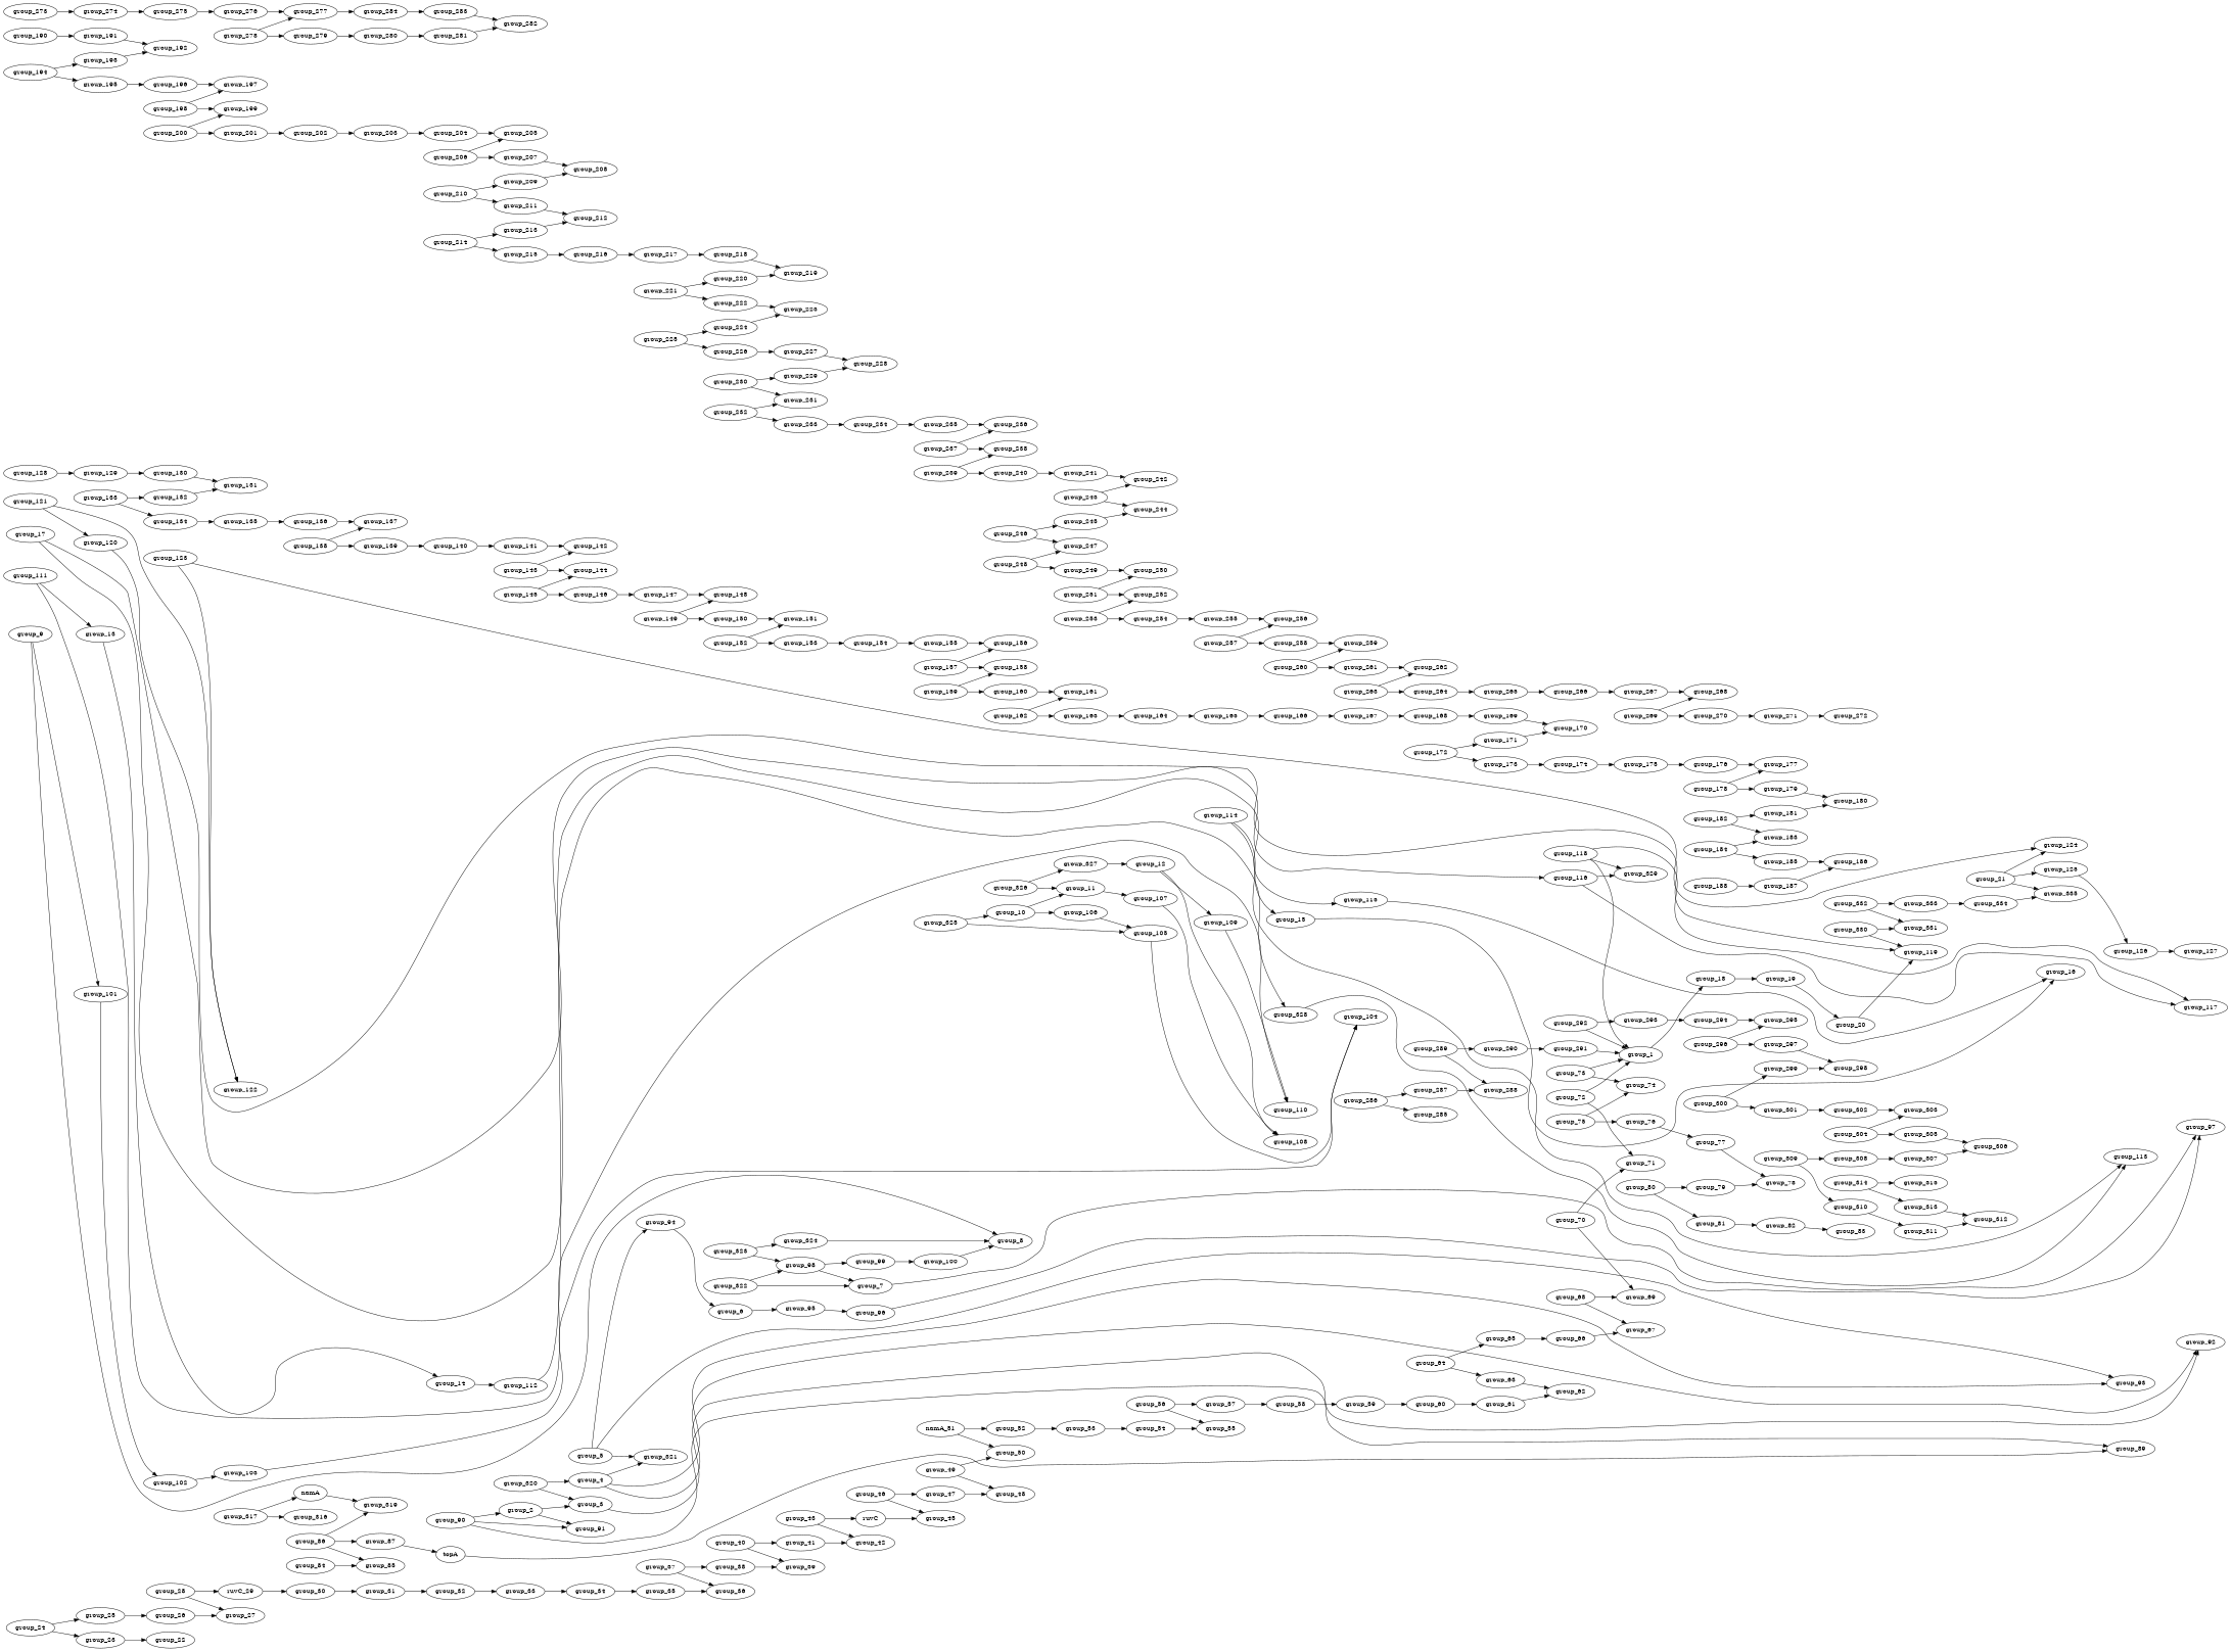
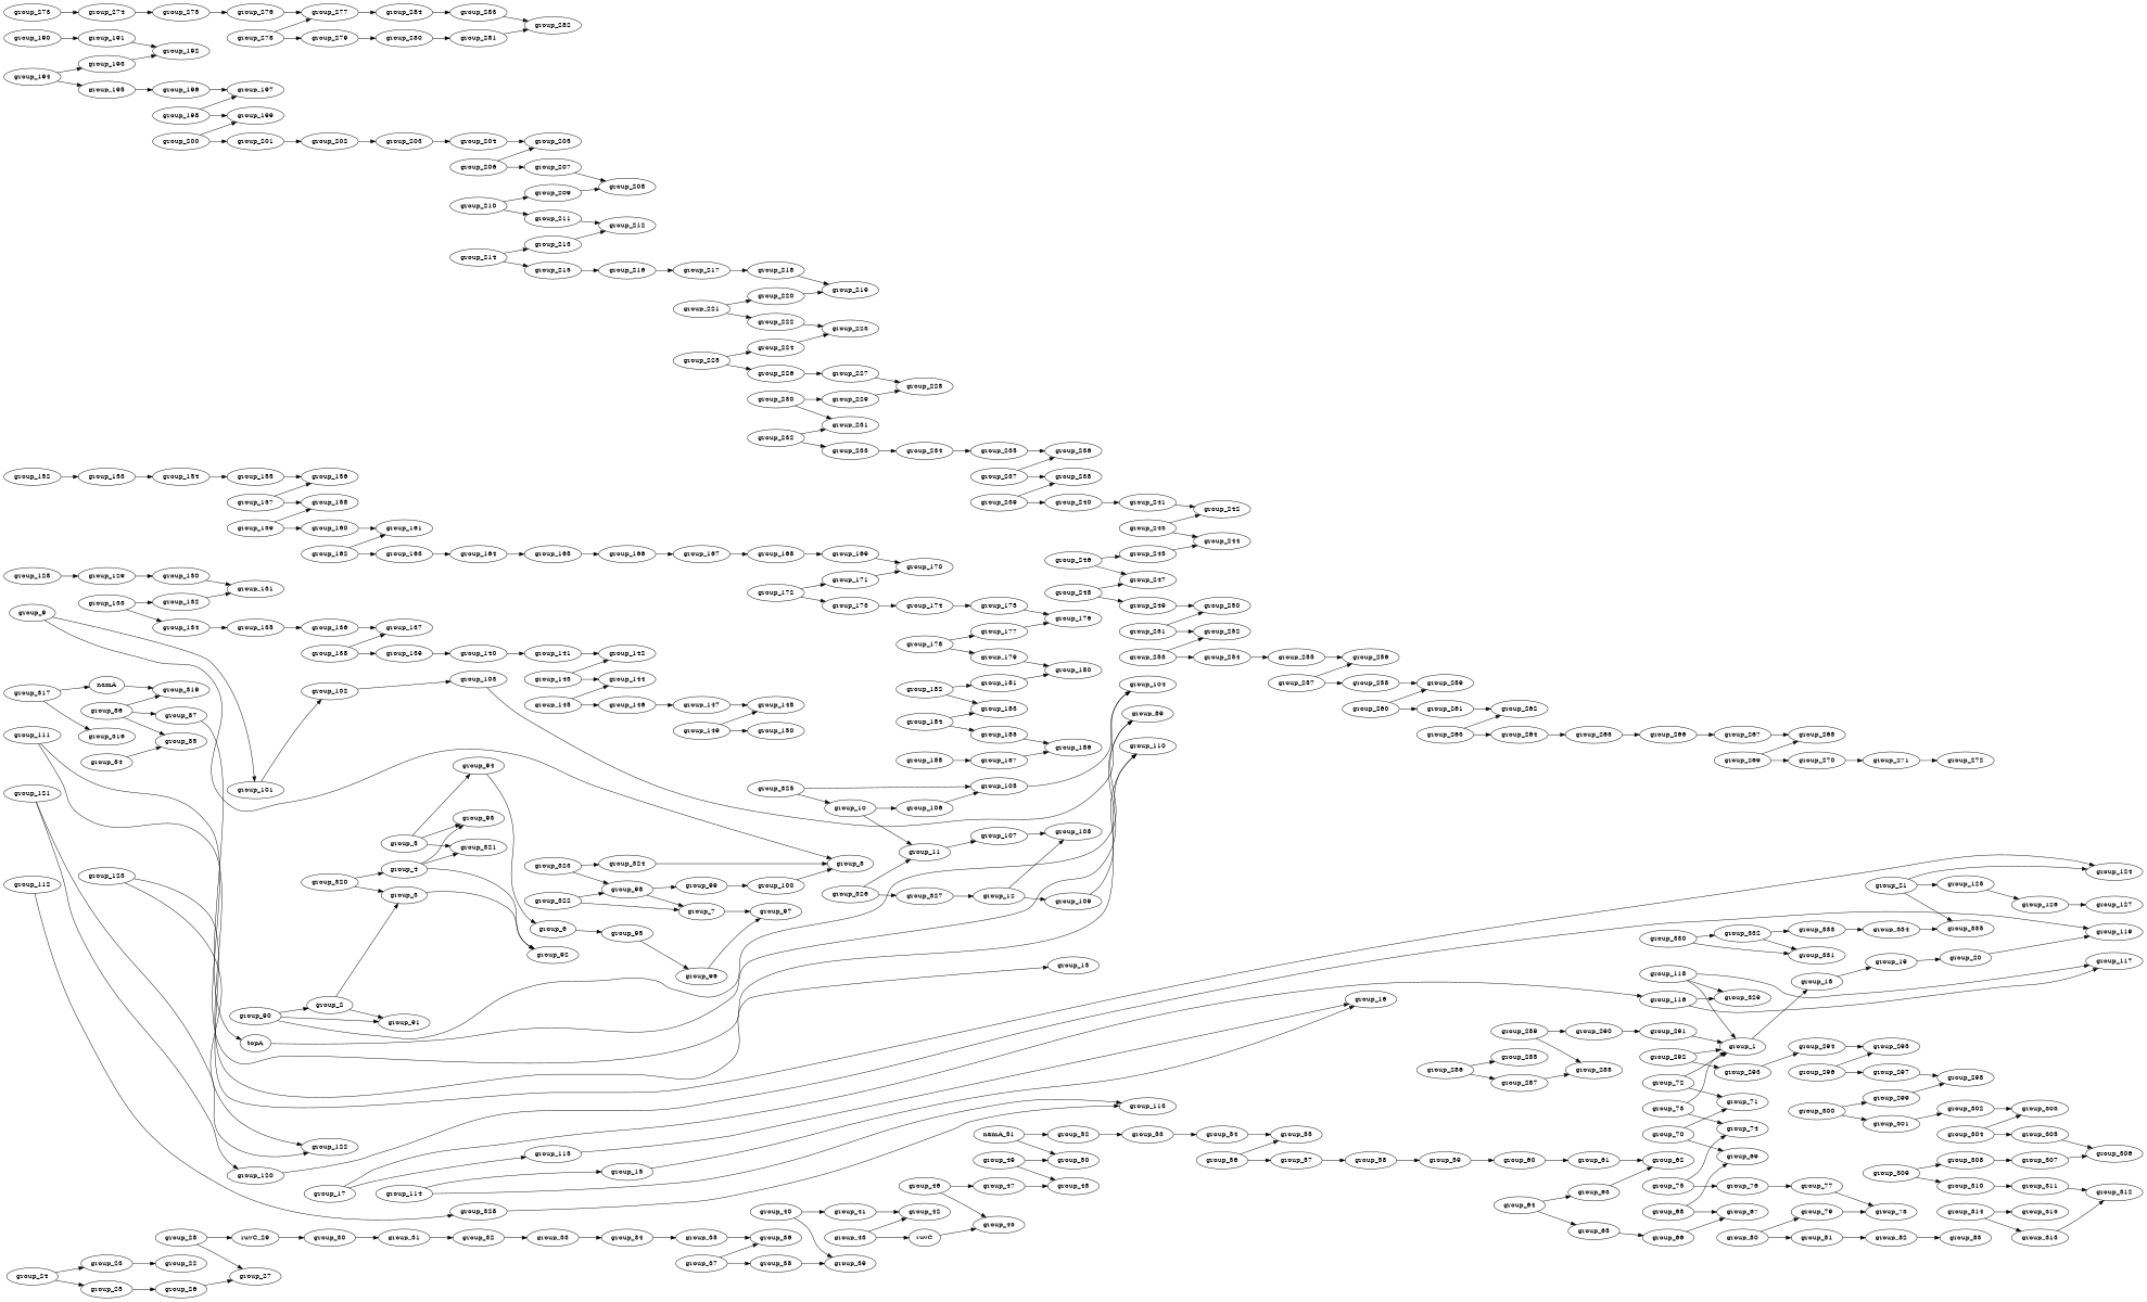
  digraph {
    rankdir=LR
    edge [weight=3]
    group_1
    group_18
    group_19
    group_10
    group_106
    group_11
    group_105
    group_107
    group_100
    group_8
    group_101
    group_102
    group_103
    group_104
    group_108
    group_109
    group_110
    group_111
    group_13
-   group_14
    group_112
    group_328
    group_113
    group_114
    group_15
    group_16
    group_115
    group_116
    group_117
    group_329
    group_118
    group_12
    group_120
    group_119
    group_121
    group_122
    group_123
    group_124
    group_125
    group_126
    group_127
    group_128
    group_129
    group_130
    group_131
    group_132
    group_133
    group_134
    group_135
    group_136
    group_137
    group_138
    group_139
    group_140
    group_141
    group_142
    group_143
    group_144
    group_145
    group_146
    group_147
    group_148
    group_149
    group_150
-   group_151
    group_152
    group_153
    group_154
    group_155
    group_156
    group_157
    group_158
    group_159
    group_160
    group_161
    group_162
    group_163
    group_164
    group_165
    group_166
    group_167
    group_168
    group_169
    group_170
    group_17
    group_171
    group_172
    group_173
    group_174
    group_175
    group_176
    group_177
    group_178
    group_179
    group_180
    group_20
    group_181
    group_182
    group_183
    group_184
    group_185
    group_186
    group_187
    group_188
    group_190
    group_191
    group_192
    group_193
    group_194
    group_195
    group_196
    group_197
    group_198
    group_199
    group_2
    group_3
    group_91
    group_92
    group_200
    group_201
    group_202
    group_203
    group_204
    group_205
    group_206
    group_207
    group_208
    group_209
    group_21
    group_335
    group_210
    group_211
    group_212
    group_213
    group_214
    group_215
    group_216
    group_217
    group_218
    group_219
    group_220
    group_221
    group_222
    group_223
    group_224
    group_225
    group_226
    group_227
    group_228
    group_229
    group_23
    group_22
    group_230
    group_231
    group_232
    group_233
    group_234
    group_235
    group_236
    group_237
    group_238
    group_239
    group_240
    group_241
    group_24
    group_25
    group_26
    group_242
    group_243
    group_244
    group_245
    group_246
    group_247
    group_248
    group_249
    group_250
    group_27
    group_251
    group_252
    group_253
    group_254
    group_255
    group_256
    group_257
    group_258
    group_259
    group_260
    group_261
    group_262
    group_263
    group_264
    group_265
    group_266
    group_267
    group_268
    group_269
    group_270
    group_271
    group_272
    group_273
    group_274
    group_275
    group_276
    group_277
    group_284
    group_278
    group_279
    group_280
    group_281
    group_28
    n211 [label=ruvC_29]
    group_30
    group_282
    group_283
    group_286
    group_285
    group_287
    group_288
    group_289
    group_290
    group_291
    group_31
    group_292
    group_293
    group_294
    group_295
    group_296
    group_297
    group_298
    group_299
    group_32
    group_300
    group_301
    group_302
    group_303
    group_304
    group_305
    group_306
    group_307
    group_308
    group_309
    group_310
    group_311
    group_33
    group_312
    group_313
    group_314
    group_315
    group_317
    group_316
    namA
    group_319
    group_34
    group_320
    group_4
    group_321
    group_93
    group_322
    group_7
    group_98
    group_97
    group_99
    group_323
    group_324
    group_325
    group_326
    group_327
    group_35
    group_330
    group_331
    group_332
    group_333
    group_334
    group_36
    group_37
    group_38
    group_39
    group_40
    group_41
    group_42
    group_43
    ruvC
    group_45
    group_46
    group_47
    group_48
    group_49
    group_50
    group_5
    group_94
    group_6
    n292 [label=namA_51]
    group_52
    group_53
    group_54
    group_55
    group_56
    group_57
    group_58
    group_59
    group_60
    group_61
    group_95
    group_96
    group_62
    group_63
    group_64
    group_65
    group_66
    group_67
    group_68
    group_69
    group_70
    group_71
    group_72
    group_73
    group_74
    group_75
    group_76
    group_77
    group_78
    group_79
    group_80
    group_81
    group_82
    group_83
    group_84
    group_85
    group_86
    group_87
    topA
    group_89
    group_9
    group_90
    group_1 -> group_18 [weight=0.333333333333333]
    group_18 -> group_19 [weight=0.333333333333333]
    group_19 -> group_20 [weight=0.333333333333333]
    group_10 -> group_106 [weight=0.5]
    group_10 -> group_11 [weight=0.333333333333333]
    group_106 -> group_105 [weight=0.5]
    group_11 -> group_107 [weight=0.5]
    group_105 -> group_104 [weight=0.333333333333333]
    group_107 -> group_108 [weight=0.5]
    group_100 -> group_8 [weight=0.5]
    group_101 -> group_102 [weight=0.333333333333333]
    group_102 -> group_103 [weight=0.333333333333333]
    group_103 -> group_104 [weight=0.333333333333333]
    group_109 -> group_110 [weight=0.333333333333333]
    group_111 -> group_110 [weight=0.333333333333333]
    group_111 -> group_13 [weight=0.333333333333333]
-   group_13 -> group_14 [weight=0.333333333333333]
-   group_14 -> group_112 [weight=0.333333333333333]
    group_112 -> group_328 [weight=0.333333333333333]
    group_328 -> group_113 [weight=0.333333333333333]
    group_114 -> group_113 [weight=0.333333333333333]
    group_114 -> group_15 [weight=0.333333333333333]
    group_15 -> group_16 [weight=0.333333333333333]
    group_115 -> group_16 [weight=0.333333333333333]
    group_116 -> group_117 [weight=0.5]
    group_116 -> group_329 [weight=1]
    group_118 -> group_1 [weight=0.333333333333333]
    group_118 -> group_117 [weight=0.5]
    group_118 -> group_329 [weight=1]
    group_12 -> group_108 [weight=0.5]
    group_12 -> group_109 [weight=0.333333333333333]
    group_120 -> group_119 [weight=0.5]
    group_121 -> group_120 [weight=0.5]
    group_121 -> group_122 [weight=0.5]
    group_123 -> group_122 [weight=0.5]
    group_123 -> group_124 [weight=0.5]
    group_125 -> group_126 [weight=0.5]
    group_126 -> group_127 [weight=1]
    group_128 -> group_129
    group_129 -> group_130
    group_130 -> group_131
    group_132 -> group_131
    group_133 -> group_132
    group_133 -> group_134
    group_134 -> group_135
    group_135 -> group_136
    group_136 -> group_137
    group_138 -> group_137
    group_138 -> group_139
    group_139 -> group_140
    group_140 -> group_141
    group_141 -> group_142
    group_143 -> group_142
    group_143 -> group_144
    group_145 -> group_144
    group_145 -> group_146
    group_146 -> group_147
    group_147 -> group_148
    group_149 -> group_148
    group_149 -> group_150
-   group_150 -> group_151
-   group_152 -> group_151
    group_152 -> group_153
    group_153 -> group_154
    group_154 -> group_155
    group_155 -> group_156
    group_157 -> group_156
    group_157 -> group_158
    group_159 -> group_158
    group_159 -> group_160
    group_160 -> group_161
    group_162 -> group_161
    group_162 -> group_163
    group_163 -> group_164
    group_164 -> group_165
    group_165 -> group_166
    group_166 -> group_167
    group_167 -> group_168
    group_168 -> group_169
    group_169 -> group_170
    group_17 -> group_115 [weight=0.333333333333333]
    group_17 -> group_116 [weight=0.333333333333333]
    group_171 -> group_170
    group_172 -> group_171
    group_172 -> group_173
    group_173 -> group_174
    group_174 -> group_175
    group_175 -> group_176
-   group_176 -> group_177
+   group_177 -> group_176
    group_178 -> group_177
    group_178 -> group_179
    group_179 -> group_180
    group_20 -> group_119 [weight=0.333333333333333]
    group_181 -> group_180
    group_182 -> group_181
    group_182 -> group_183
    group_184 -> group_183
    group_184 -> group_185
    group_185 -> group_186
    group_187 -> group_186
    group_188 -> group_187
    group_190 -> group_191
    group_191 -> group_192
    group_193 -> group_192
    group_194 -> group_193
    group_194 -> group_195
    group_195 -> group_196
    group_196 -> group_197
    group_198 -> group_197
    group_198 -> group_199
    group_2 -> group_3 [weight=0.5]
    group_2 -> group_91 [weight=1]
    group_3 -> group_92 [weight=0.5]
    group_200 -> group_199
    group_200 -> group_201
    group_201 -> group_202
    group_202 -> group_203
    group_203 -> group_204
    group_204 -> group_205
    group_206 -> group_205
    group_206 -> group_207
    group_207 -> group_208
    group_209 -> group_208
    group_21 -> group_124 [weight=0.5]
    group_21 -> group_125 [weight=0.5]
    group_21 -> group_335 [weight=1]
    group_210 -> group_209
    group_210 -> group_211
    group_211 -> group_212
    group_213 -> group_212
    group_214 -> group_213
    group_214 -> group_215
    group_215 -> group_216
    group_216 -> group_217
    group_217 -> group_218
    group_218 -> group_219
    group_220 -> group_219
    group_221 -> group_220
    group_221 -> group_222
    group_222 -> group_223
    group_224 -> group_223
    group_225 -> group_224
    group_225 -> group_226
    group_226 -> group_227
    group_227 -> group_228
    group_229 -> group_228
    group_23 -> group_22
    group_230 -> group_229
    group_230 -> group_231
    group_232 -> group_231
    group_232 -> group_233
    group_233 -> group_234
    group_234 -> group_235
    group_235 -> group_236
    group_237 -> group_236
    group_237 -> group_238
    group_239 -> group_238
    group_239 -> group_240
    group_240 -> group_241
    group_241 -> group_242
    group_24 -> group_23
    group_24 -> group_25
    group_25 -> group_26
    group_26 -> group_27
    group_243 -> group_242
    group_243 -> group_244
    group_245 -> group_244
    group_246 -> group_245
    group_246 -> group_247
    group_248 -> group_247
    group_248 -> group_249
    group_249 -> group_250
    group_251 -> group_250
    group_251 -> group_252
    group_253 -> group_252
    group_253 -> group_254
    group_254 -> group_255
    group_255 -> group_256
    group_257 -> group_256
    group_257 -> group_258
    group_258 -> group_259
    group_260 -> group_259
    group_260 -> group_261
    group_261 -> group_262
    group_263 -> group_262
    group_263 -> group_264
    group_264 -> group_265
    group_265 -> group_266
    group_266 -> group_267
    group_267 -> group_268
    group_269 -> group_268
    group_269 -> group_270
    group_270 -> group_271
    group_271 -> group_272
    group_273 -> group_274
    group_274 -> group_275
    group_275 -> group_276
    group_276 -> group_277
    group_277 -> group_284
    group_284 -> group_283
    group_278 -> group_277
    group_278 -> group_279
    group_279 -> group_280
    group_280 -> group_281
    group_281 -> group_282
    group_28 -> group_27
    group_28 -> n211
    n211 -> group_30
    group_30 -> group_31
    group_283 -> group_282
    group_286 -> group_285
    group_286 -> group_287
    group_287 -> group_288
    group_289 -> group_288
    group_289 -> group_290
    group_290 -> group_291
    group_291 -> group_1
    group_31 -> group_32
    group_292 -> group_1
    group_292 -> group_293
    group_293 -> group_294
    group_294 -> group_295
    group_296 -> group_295
    group_296 -> group_297
    group_297 -> group_298
    group_299 -> group_298
    group_32 -> group_33
    group_300 -> group_299
    group_300 -> group_301
    group_301 -> group_302
    group_302 -> group_303
    group_304 -> group_303
    group_304 -> group_305
    group_305 -> group_306
    group_307 -> group_306
    group_308 -> group_307
    group_309 -> group_308
    group_309 -> group_310
    group_310 -> group_311
    group_311 -> group_312
    group_33 -> group_34
    group_313 -> group_312
    group_314 -> group_313
    group_314 -> group_315
    group_317 -> group_316 [weight=1]
    group_317 -> namA [weight=1]
    namA -> group_319 [weight=1]
    group_34 -> group_35
    group_320 -> group_3 [weight=1]
    group_320 -> group_4 [weight=1]
    group_4 -> group_92 [weight=0.5]
    group_4 -> group_321 [weight=1]
    group_4 -> group_93 [weight=0.5]
    group_322 -> group_7 [weight=1]
    group_322 -> group_98 [weight=1]
    group_7 -> group_97 [weight=0.333333333333333]
    group_98 -> group_7 [weight=0.5]
    group_98 -> group_99 [weight=0.5]
    group_99 -> group_100 [weight=0.5]
    group_323 -> group_98 [weight=1]
    group_323 -> group_324 [weight=1]
    group_324 -> group_8 [weight=1]
    group_325 -> group_10 [weight=1]
    group_325 -> group_105 [weight=1]
    group_326 -> group_11 [weight=1]
    group_326 -> group_327 [weight=1]
    group_327 -> group_12 [weight=1]
    group_35 -> group_36
-   group_330 -> group_119 [weight=1]
+   group_330 -> group_332 [weight=1]
    group_330 -> group_331 [weight=1]
    group_332 -> group_331 [weight=1]
    group_332 -> group_333 [weight=1]
    group_333 -> group_334 [weight=1]
    group_334 -> group_335 [weight=1]
    group_37 -> group_36
    group_37 -> group_38
    group_38 -> group_39
    group_40 -> group_39
    group_40 -> group_41
    group_41 -> group_42
    group_43 -> group_42
    group_43 -> ruvC
    ruvC -> group_45
    group_46 -> group_45
    group_46 -> group_47
    group_47 -> group_48
    group_49 -> group_48
    group_49 -> group_50
    group_5 -> group_321 [weight=1]
    group_5 -> group_93 [weight=0.5]
    group_5 -> group_94 [weight=0.333333333333333]
    group_94 -> group_6 [weight=0.333333333333333]
    group_6 -> group_95 [weight=0.333333333333333]
    n292 -> group_50
    n292 -> group_52
    group_52 -> group_53
    group_53 -> group_54
    group_54 -> group_55
    group_56 -> group_55
    group_56 -> group_57
    group_57 -> group_58
    group_58 -> group_59
    group_59 -> group_60
    group_60 -> group_61
    group_61 -> group_62
    group_95 -> group_96 [weight=0.333333333333333]
    group_96 -> group_97 [weight=0.333333333333333]
    group_63 -> group_62
    group_64 -> group_63
    group_64 -> group_65
    group_65 -> group_66
    group_66 -> group_67
    group_68 -> group_67
    group_68 -> group_69
    group_70 -> group_69
    group_70 -> group_71
    group_72 -> group_1
    group_72 -> group_71
    group_73 -> group_1
    group_73 -> group_74
    group_75 -> group_74
    group_75 -> group_76
    group_76 -> group_77
    group_77 -> group_78
    group_79 -> group_78
    group_80 -> group_79
    group_80 -> group_81
    group_81 -> group_82
    group_82 -> group_83
    group_84 -> group_85 [weight=1]
    group_86 -> group_319 [weight=1]
    group_86 -> group_85 [weight=1]
    group_86 -> group_87 [weight=0.5]
    group_87 -> topA [weight=0.5]
    topA -> group_89 [weight=0.5]
    group_9 -> group_8 [weight=0.333333333333333]
    group_9 -> group_101 [weight=0.333333333333333]
    group_90 -> group_2 [weight=1]
    group_90 -> group_91 [weight=1]
    group_90 -> group_89 [weight=0.5]
  }
